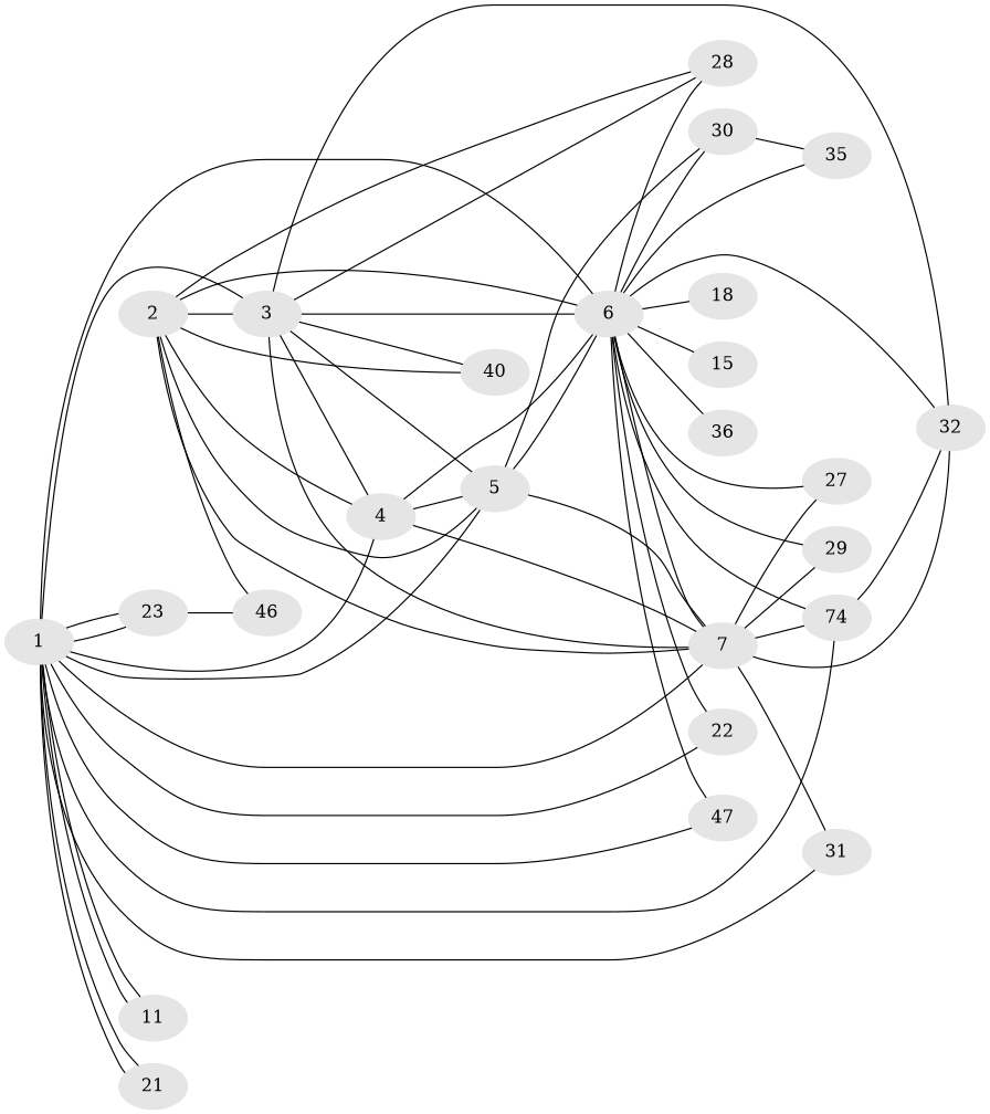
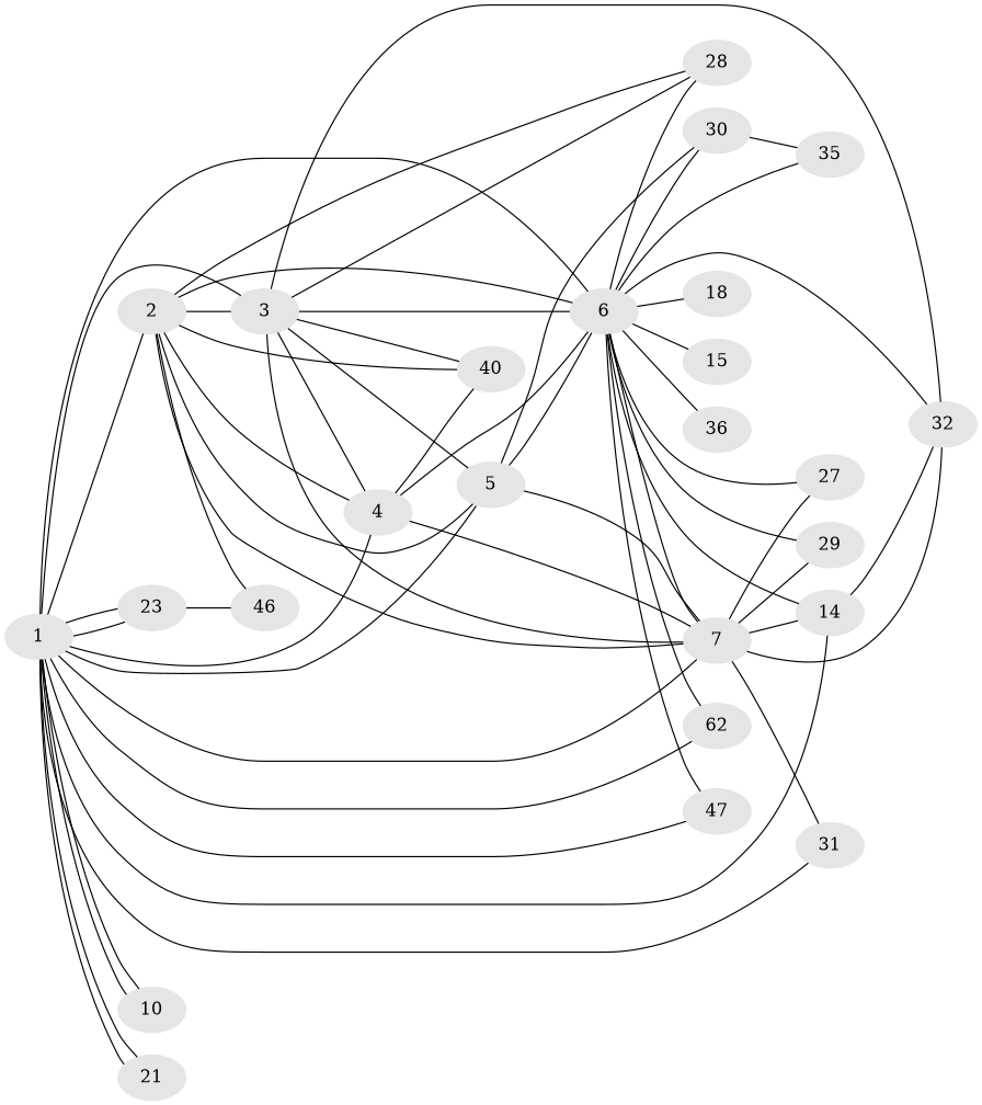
  graph {
    rankdir=LR
    node [color=gray90 style=filled]
    1
    2
    3
    4
    5
    6 [super="+10+37+50+45+9+24+8+12"]
    7 [super="+34+20"]
-   11
-   14 [super="+26" label=74]
+   11 [label=10]
+   14 [super="+26"]
    21
-   22
+   22 [label=62]
    23
    31
    47
    46
    28 [super="+44"]
    40
    32 [super="+39+33"]
    30
    18
    15
    n22 [label=36]
    27
    29
    35
+   1 -- 2
    1 -- 3
    1 -- 4
    1 -- 5
    1 -- 6 [weight=9]
    1 -- 7 [weight=3]
    1 -- 11
    1 -- 11
    1 -- 14
    1 -- 21
    1 -- 21
    1 -- 22
    1 -- 23
    1 -- 23
    1 -- 31
    1 -- 47
    2 -- 3
    2 -- 4
    2 -- 5
    2 -- 6 [weight=7]
    2 -- 7
    2 -- 46
    2 -- 28
    2 -- 40
    3 -- 4
    3 -- 5
    3 -- 6 [weight=5]
    3 -- 7
    3 -- 28
    3 -- 40
    3 -- 32
-   4 -- 5
+   4 -- 40
    4 -- 6 [weight=4]
    4 -- 7
    5 -- 6 [weight=4]
    5 -- 7
    5 -- 30
    6 -- 7 [weight=5]
    6 -- 14
    6 -- 22
    6 -- 47
    6 -- 28
    6 -- 32
    6 -- 30
    6 -- 18
    6 -- 15
    6 -- n22 [weight=2]
    6 -- 27
    6 -- 29
    6 -- 35
    7 -- 14
    7 -- 31
    7 -- 32
    7 -- 27
    7 -- 29
    14 -- 32
    23 -- 46
    30 -- 35
  }
